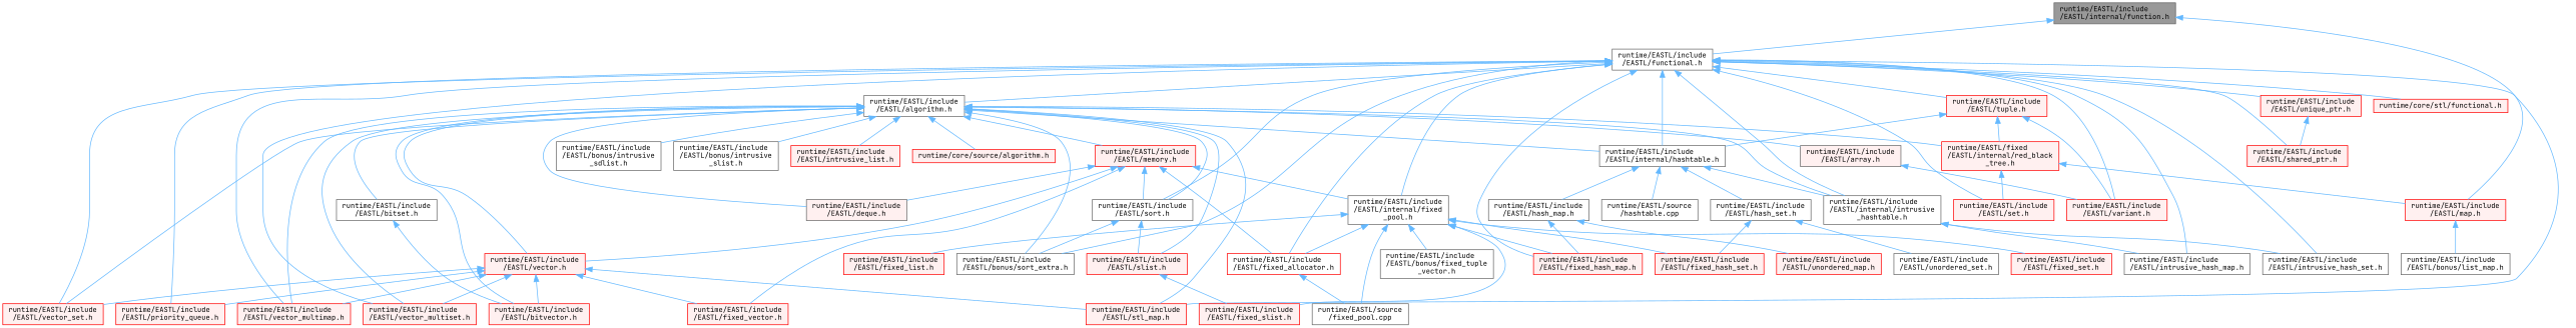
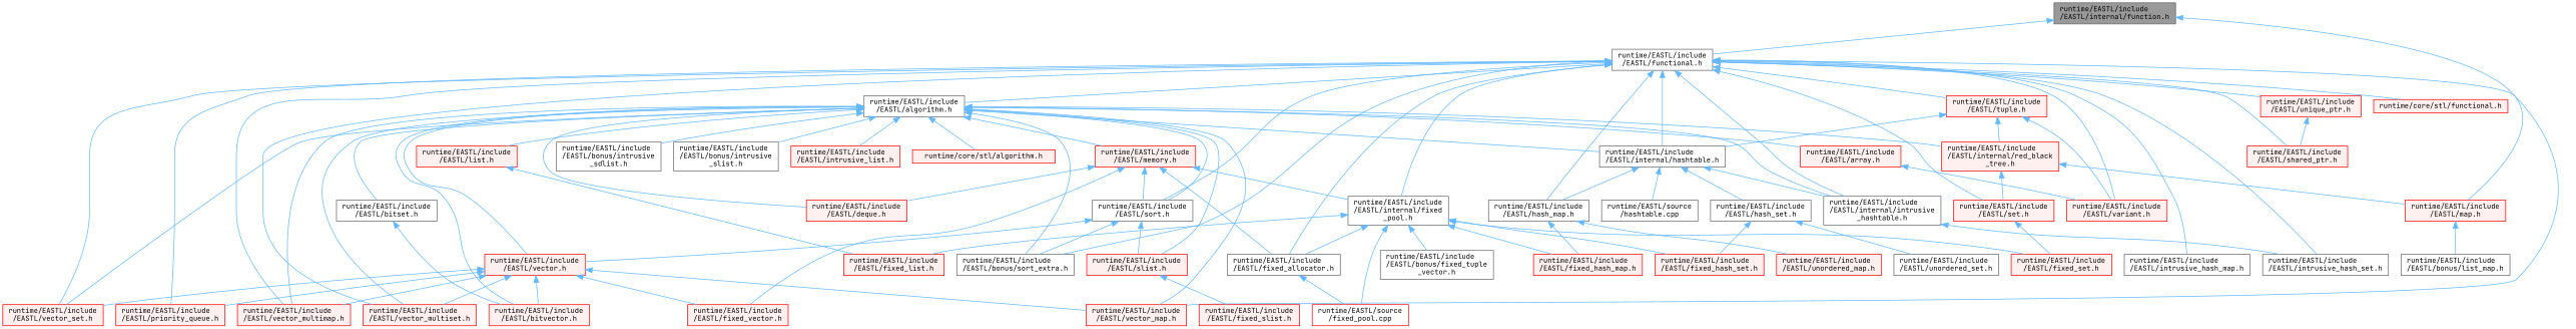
  digraph {
    fontname="JetBrains Mono"
    node [color=red fillcolor="#FFF0F0" fontname="JetBrains Mono" fontsize=10 shape=box style=filled]
    edge [color=steelblue1 dir=back fontname="JetBrains Mono" fontsize=10 labelfontname=Helvetica labelfontsize=10 style=solid]
    n1 [color=gray40 fillcolor=grey60 fontcolor=black height=0.2 label="runtime/EASTL/include\l/EASTL/internal/function.h" width=0.4]
    n2 [color=grey40 fillcolor=white height=0.2 label="runtime/EASTL/include\l/EASTL/functional.h" width=0.4]
    n3 [height=0.2 label="runtime/EASTL/include\l/EASTL/map.h" width=0.4]
    n4 [color=grey40 fillcolor=white height=0.2 label="runtime/EASTL/include\l/EASTL/algorithm.h" width=0.4]
    n5 [height=0.2 label="runtime/EASTL/include\l/EASTL/variant.h" width=0.4]
    n6 [color=grey40 fillcolor=white height=0.2 label="runtime/EASTL/include\l/EASTL/bonus/sort_extra.h" width=0.4]
    n7 [color=grey40 fillcolor=white height=0.2 label="runtime/EASTL/include\l/EASTL/internal/hashtable.h" width=0.4]
    n8 [color=grey40 fillcolor=white height=0.2 label="runtime/EASTL/include\l/EASTL/hash_map.h" width=0.4]
    n9 [color=grey40 fillcolor=white height=0.2 label="runtime/EASTL/include\l/EASTL/internal/intrusive\l_hashtable.h" width=0.4]
    n10 [color=grey40 fillcolor=white height=0.2 label="runtime/EASTL/include\l/EASTL/intrusive_hash_map.h" width=0.4]
    n11 [color=grey40 fillcolor=white height=0.2 label="runtime/EASTL/include\l/EASTL/intrusive_hash_set.h" width=0.4]
    n12 [height=0.2 label="runtime/EASTL/include\l/EASTL/set.h" width=0.4]
-   n13 [fillcolor=white height=0.2 label="runtime/EASTL/include\l/EASTL/fixed_allocator.h" width=0.4]
+   n13 [color=grey40 fillcolor=white height=0.2 label="runtime/EASTL/include\l/EASTL/fixed_allocator.h" width=0.4]
    n14 [color=grey40 fillcolor=white height=0.2 label="runtime/EASTL/include\l/EASTL/internal/fixed\l_pool.h" width=0.4]
    n15 [color=grey40 fillcolor=white height=0.2 label="runtime/EASTL/include\l/EASTL/sort.h" width=0.4]
    n16 [height=0.2 label="runtime/EASTL/include\l/EASTL/priority_queue.h" width=0.4]
-   n17 [height=0.2 label="runtime/EASTL/include\l/EASTL/stl_map.h" width=0.4]
+   n17 [height=0.2 label="runtime/EASTL/include\l/EASTL/vector_map.h" width=0.4]
    n18 [height=0.2 label="runtime/EASTL/include\l/EASTL/vector_multimap.h" width=0.4]
    n19 [height=0.2 label="runtime/EASTL/include\l/EASTL/vector_multiset.h" width=0.4]
    n20 [height=0.2 label="runtime/EASTL/include\l/EASTL/vector_set.h" width=0.4]
    n21 [height=0.2 label="runtime/EASTL/include\l/EASTL/shared_ptr.h" width=0.4]
    n22 [height=0.2 label="runtime/EASTL/include\l/EASTL/tuple.h" width=0.4]
    n23 [height=0.2 label="runtime/EASTL/include\l/EASTL/unique_ptr.h" width=0.4]
    n24 [height=0.2 label="runtime/core/stl/functional.h" width=0.4]
-   n25 [color=grey40 height=0.2 label="runtime/EASTL/include\l/EASTL/array.h" width=0.4]
+   n25 [height=0.2 label="runtime/EASTL/include\l/EASTL/array.h" width=0.4]
    n26 [color=grey40 fillcolor=white height=0.2 label="runtime/EASTL/include\l/EASTL/bitset.h" width=0.4]
    n27 [height=0.2 label="runtime/EASTL/include\l/EASTL/bitvector.h" width=0.4]
    n28 [color=grey40 fillcolor=white height=0.2 label="runtime/EASTL/include\l/EASTL/bonus/intrusive\l_sdlist.h" width=0.4]
    n29 [color=grey40 fillcolor=white height=0.2 label="runtime/EASTL/include\l/EASTL/bonus/intrusive\l_slist.h" width=0.4]
-   n30 [color=grey40 height=0.2 label="runtime/EASTL/include\l/EASTL/deque.h" width=0.4]
-   n31 [height=0.2 label="runtime/EASTL/fixed\l/EASTL/internal/red_black\l_tree.h" width=0.4]
+   n30 [height=0.2 label="runtime/EASTL/include\l/EASTL/deque.h" width=0.4]
+   n31 [height=0.2 label="runtime/EASTL/include\l/EASTL/internal/red_black\l_tree.h" width=0.4]
    n32 [height=0.2 label="runtime/EASTL/include\l/EASTL/intrusive_list.h" width=0.4]
+   n33 [height=0.2 label="runtime/EASTL/include\l/EASTL/list.h" width=0.4]
    n34 [height=0.2 label="runtime/EASTL/include\l/EASTL/memory.h" width=0.4]
    n35 [height=0.2 label="runtime/EASTL/include\l/EASTL/slist.h" width=0.4]
    n36 [height=0.2 label="runtime/EASTL/include\l/EASTL/vector.h" width=0.4]
-   n37 [height=0.2 label="runtime/core/source/algorithm.h" width=0.4]
+   n37 [height=0.2 label="runtime/core/stl/algorithm.h" width=0.4]
    n38 [color=grey40 fillcolor=white height=0.2 label="runtime/EASTL/include\l/EASTL/hash_set.h" width=0.4]
    n39 [color=grey40 fillcolor=white height=0.2 label="runtime/EASTL/source\l/hashtable.cpp" width=0.4]
    n40 [height=0.2 label="runtime/EASTL/include\l/EASTL/fixed_hash_map.h" width=0.4]
    n41 [height=0.2 label="runtime/EASTL/include\l/EASTL/unordered_map.h" width=0.4]
    n42 [height=0.2 label="runtime/EASTL/include\l/EASTL/fixed_hash_set.h" width=0.4]
    n43 [color=grey40 fillcolor=white height=0.2 label="runtime/EASTL/include\l/EASTL/unordered_set.h" width=0.4]
    n44 [color=grey40 fillcolor=white height=0.2 label="runtime/EASTL/include\l/EASTL/bonus/list_map.h" width=0.4]
    n45 [height=0.2 label="runtime/EASTL/include\l/EASTL/fixed_set.h" width=0.4]
-   n46 [color=grey40 fillcolor=white height=0.2 label="runtime/EASTL/source\l/fixed_pool.cpp" width=0.4]
+   n46 [fillcolor=white height=0.2 label="runtime/EASTL/source\l/fixed_pool.cpp" width=0.4]
    n47 [height=0.2 label="runtime/EASTL/include\l/EASTL/fixed_list.h" width=0.4]
    n48 [color=grey40 fillcolor=white height=0.2 label="runtime/EASTL/include\l/EASTL/bonus/fixed_tuple\l_vector.h" width=0.4]
    n49 [height=0.2 label="runtime/EASTL/include\l/EASTL/fixed_slist.h" width=0.4]
    n50 [height=0.2 label="runtime/EASTL/include\l/EASTL/fixed_vector.h" width=0.4]
    n1 -> n2
    n1 -> n3
    n2 -> n4
    n2 -> n5
    n2 -> n6
    n2 -> n7
-   n2 -> n40
+   n2 -> n8
    n2 -> n9
    n2 -> n10
    n2 -> n11
    n2 -> n12
    n2 -> n13
    n2 -> n14
    n2 -> n15
    n2 -> n16
    n2 -> n17
    n2 -> n18
    n2 -> n19
    n2 -> n20
    n2 -> n21
    n2 -> n22
    n2 -> n23
    n2 -> n24
    n3 -> n44
    n4 -> n6
    n4 -> n7
    n4 -> n9
    n4 -> n15
    n4 -> n17
    n4 -> n18
    n4 -> n19
    n4 -> n20
    n4 -> n25
    n4 -> n26
    n4 -> n27
    n4 -> n28
    n4 -> n29
    n4 -> n30
    n4 -> n31
    n4 -> n32
+   n4 -> n33
    n4 -> n34
    n4 -> n35
    n4 -> n36
    n4 -> n37
    n7 -> n8
    n7 -> n9
    n7 -> n38
    n7 -> n39
    n8 -> n40
    n8 -> n41
-   n9 -> n10
    n9 -> n11
+   n12 -> n45
    n13 -> n46
    n14 -> n13
    n14 -> n40
    n14 -> n42
    n14 -> n45
    n14 -> n46
    n14 -> n47
    n14 -> n48
-   n14 -> n49
    n15 -> n6
    n15 -> n35
    n22 -> n5
    n22 -> n7
    n22 -> n31
    n23 -> n21
    n25 -> n5
    n26 -> n27
    n31 -> n3
    n31 -> n12
+   n33 -> n47
    n34 -> n13
    n34 -> n14
    n34 -> n15
    n34 -> n30
-   n34 -> n36
+   n15 -> n36
    n34 -> n50
    n35 -> n49
    n36 -> n16
    n36 -> n17
    n36 -> n18
    n36 -> n19
    n36 -> n20
    n36 -> n27
    n36 -> n50
    n38 -> n42
    n38 -> n43
  }
